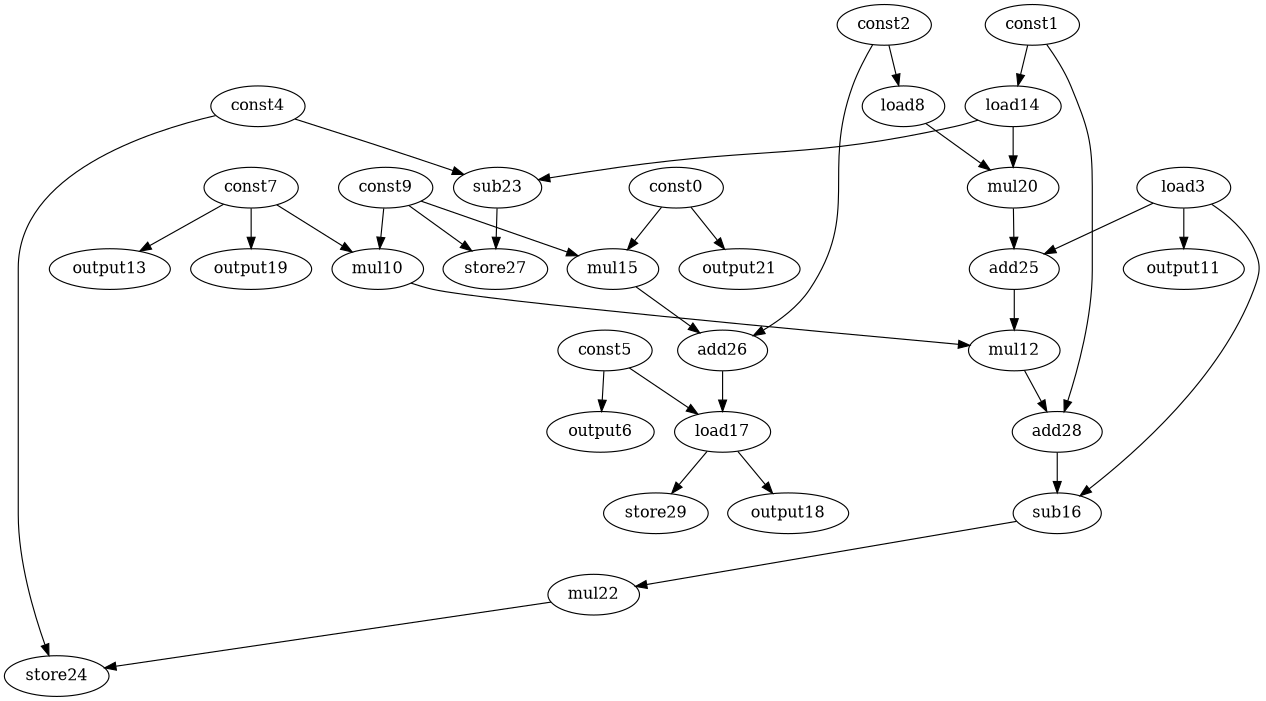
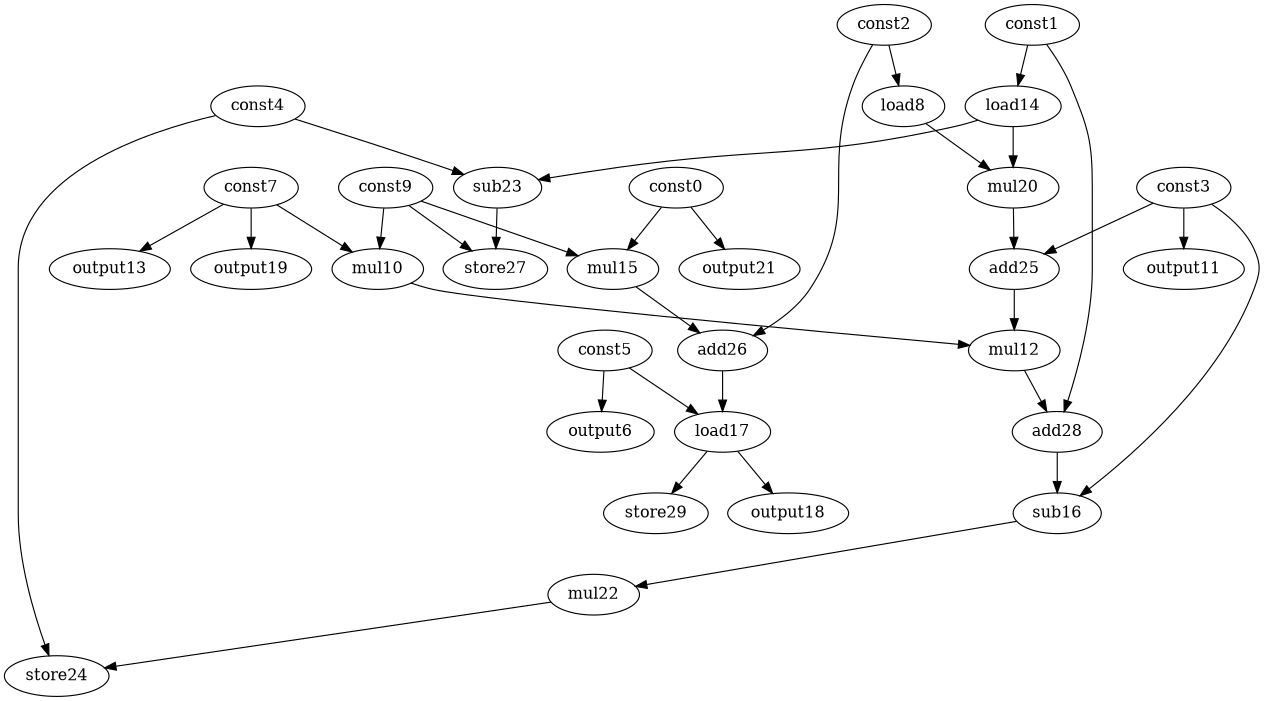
  digraph {
    node [opcode=const]
    edge [operand=0]
    mul15 [opcode=mul]
    const0
    output21 [opcode=output]
    add26 [opcode=add]
    mul22 [opcode=mul]
    store24 [opcode=store]
    load14 [opcode=load]
    const1
    add28 [opcode=add]
    sub23 [opcode=sub]
    mul20 [opcode=mul]
    sub16 [opcode=sub]
    load8 [opcode=load]
    const2
    load17 [opcode=load]
    output11 [opcode=output]
-   const3 [label=load3]
+   const3
    add25 [opcode=add]
    mul12 [opcode=mul]
    const4
    store27 [opcode=store]
    output6 [opcode=output]
    const5
    output18 [opcode=output]
    store29 [opcode=store]
    mul10 [opcode=mul]
    const7
    output13 [opcode=output]
    output19 [opcode=output]
    const9
    mul15 -> add26 [operand=1]
    const0 -> mul15
    const0 -> output21
    add26 -> load17 [operand=1]
    mul22 -> store24 [operand=1]
    load14 -> sub23 [operand=1]
    load14 -> mul20 [operand=1]
    const1 -> load14
    const1 -> add28
    add28 -> sub16 [operand=1]
    sub23 -> store27 [operand=1]
    mul20 -> add25 [operand=1]
    sub16 -> mul22
    load8 -> mul20
    const2 -> add26
    const2 -> load8
    load17 -> output18
    load17 -> store29
    const3 -> sub16
    const3 -> output11
    const3 -> add25
    add25 -> mul12
    mul12 -> add28 [operand=1]
    const4 -> store24
    const4 -> sub23
    const5 -> load17
    const5 -> output6
    mul10 -> mul12 [operand=1]
    const7 -> mul10 [operand=1]
    const7 -> output13
    const7 -> output19
    const9 -> mul15 [operand=1]
    const9 -> store27
    const9 -> mul10
  }
